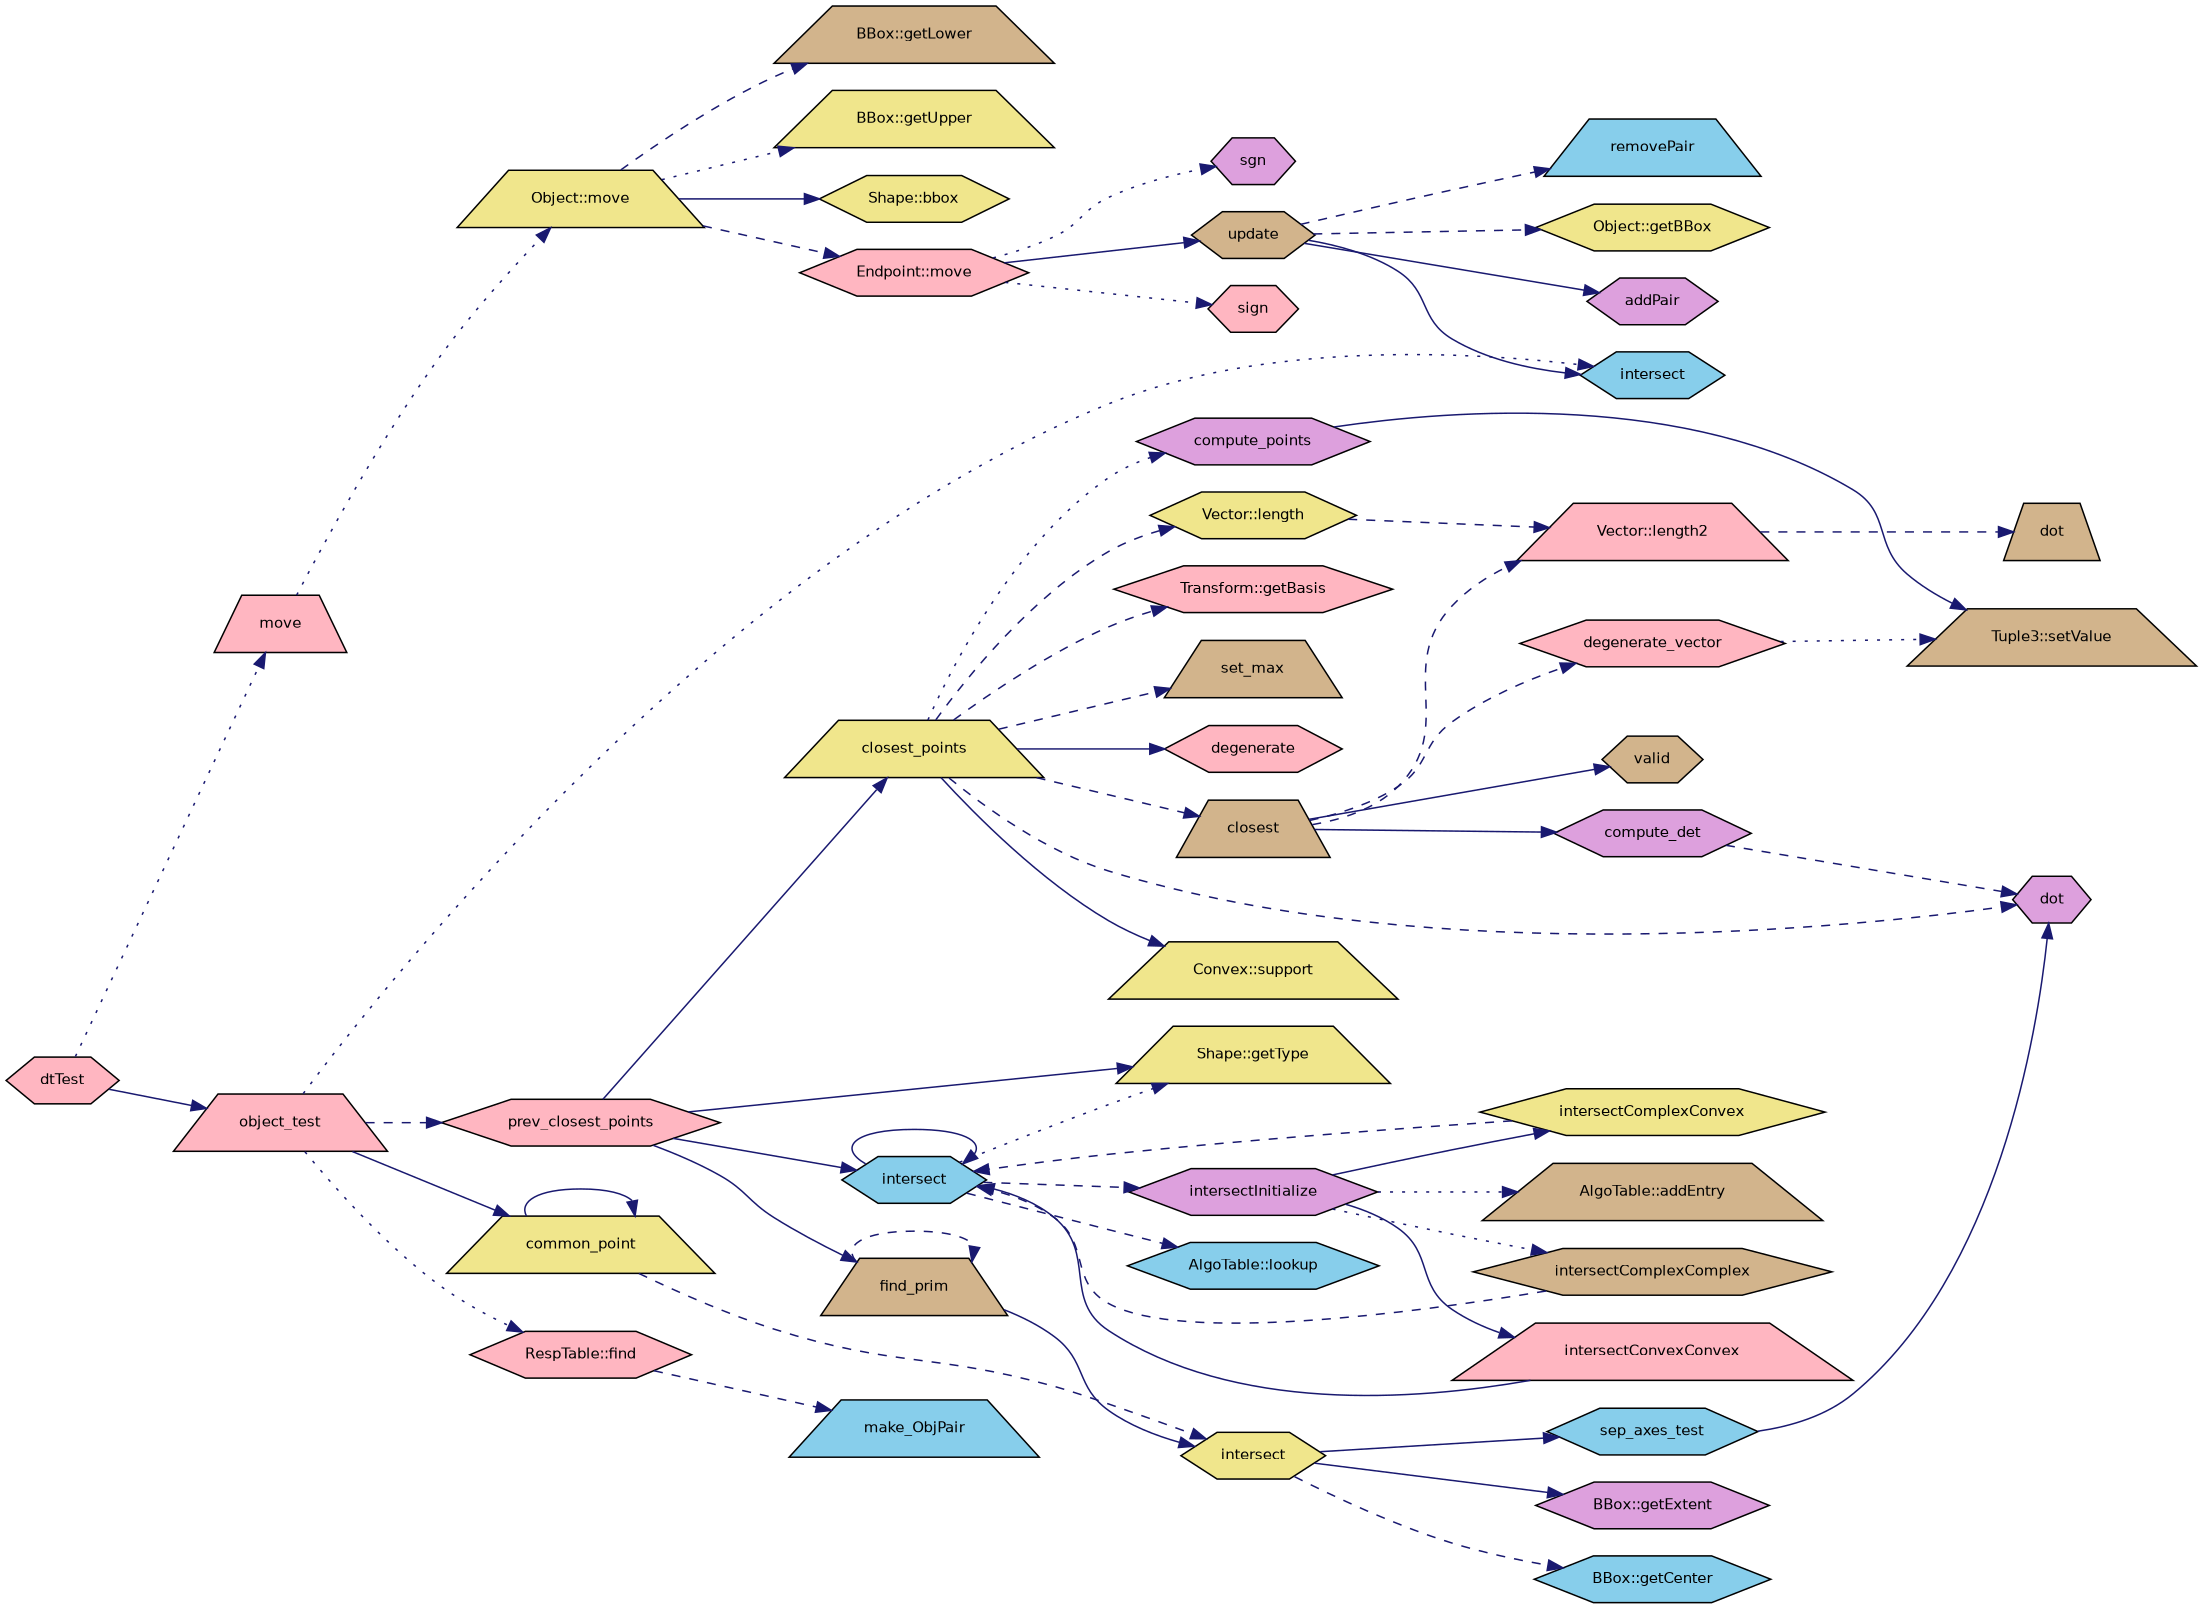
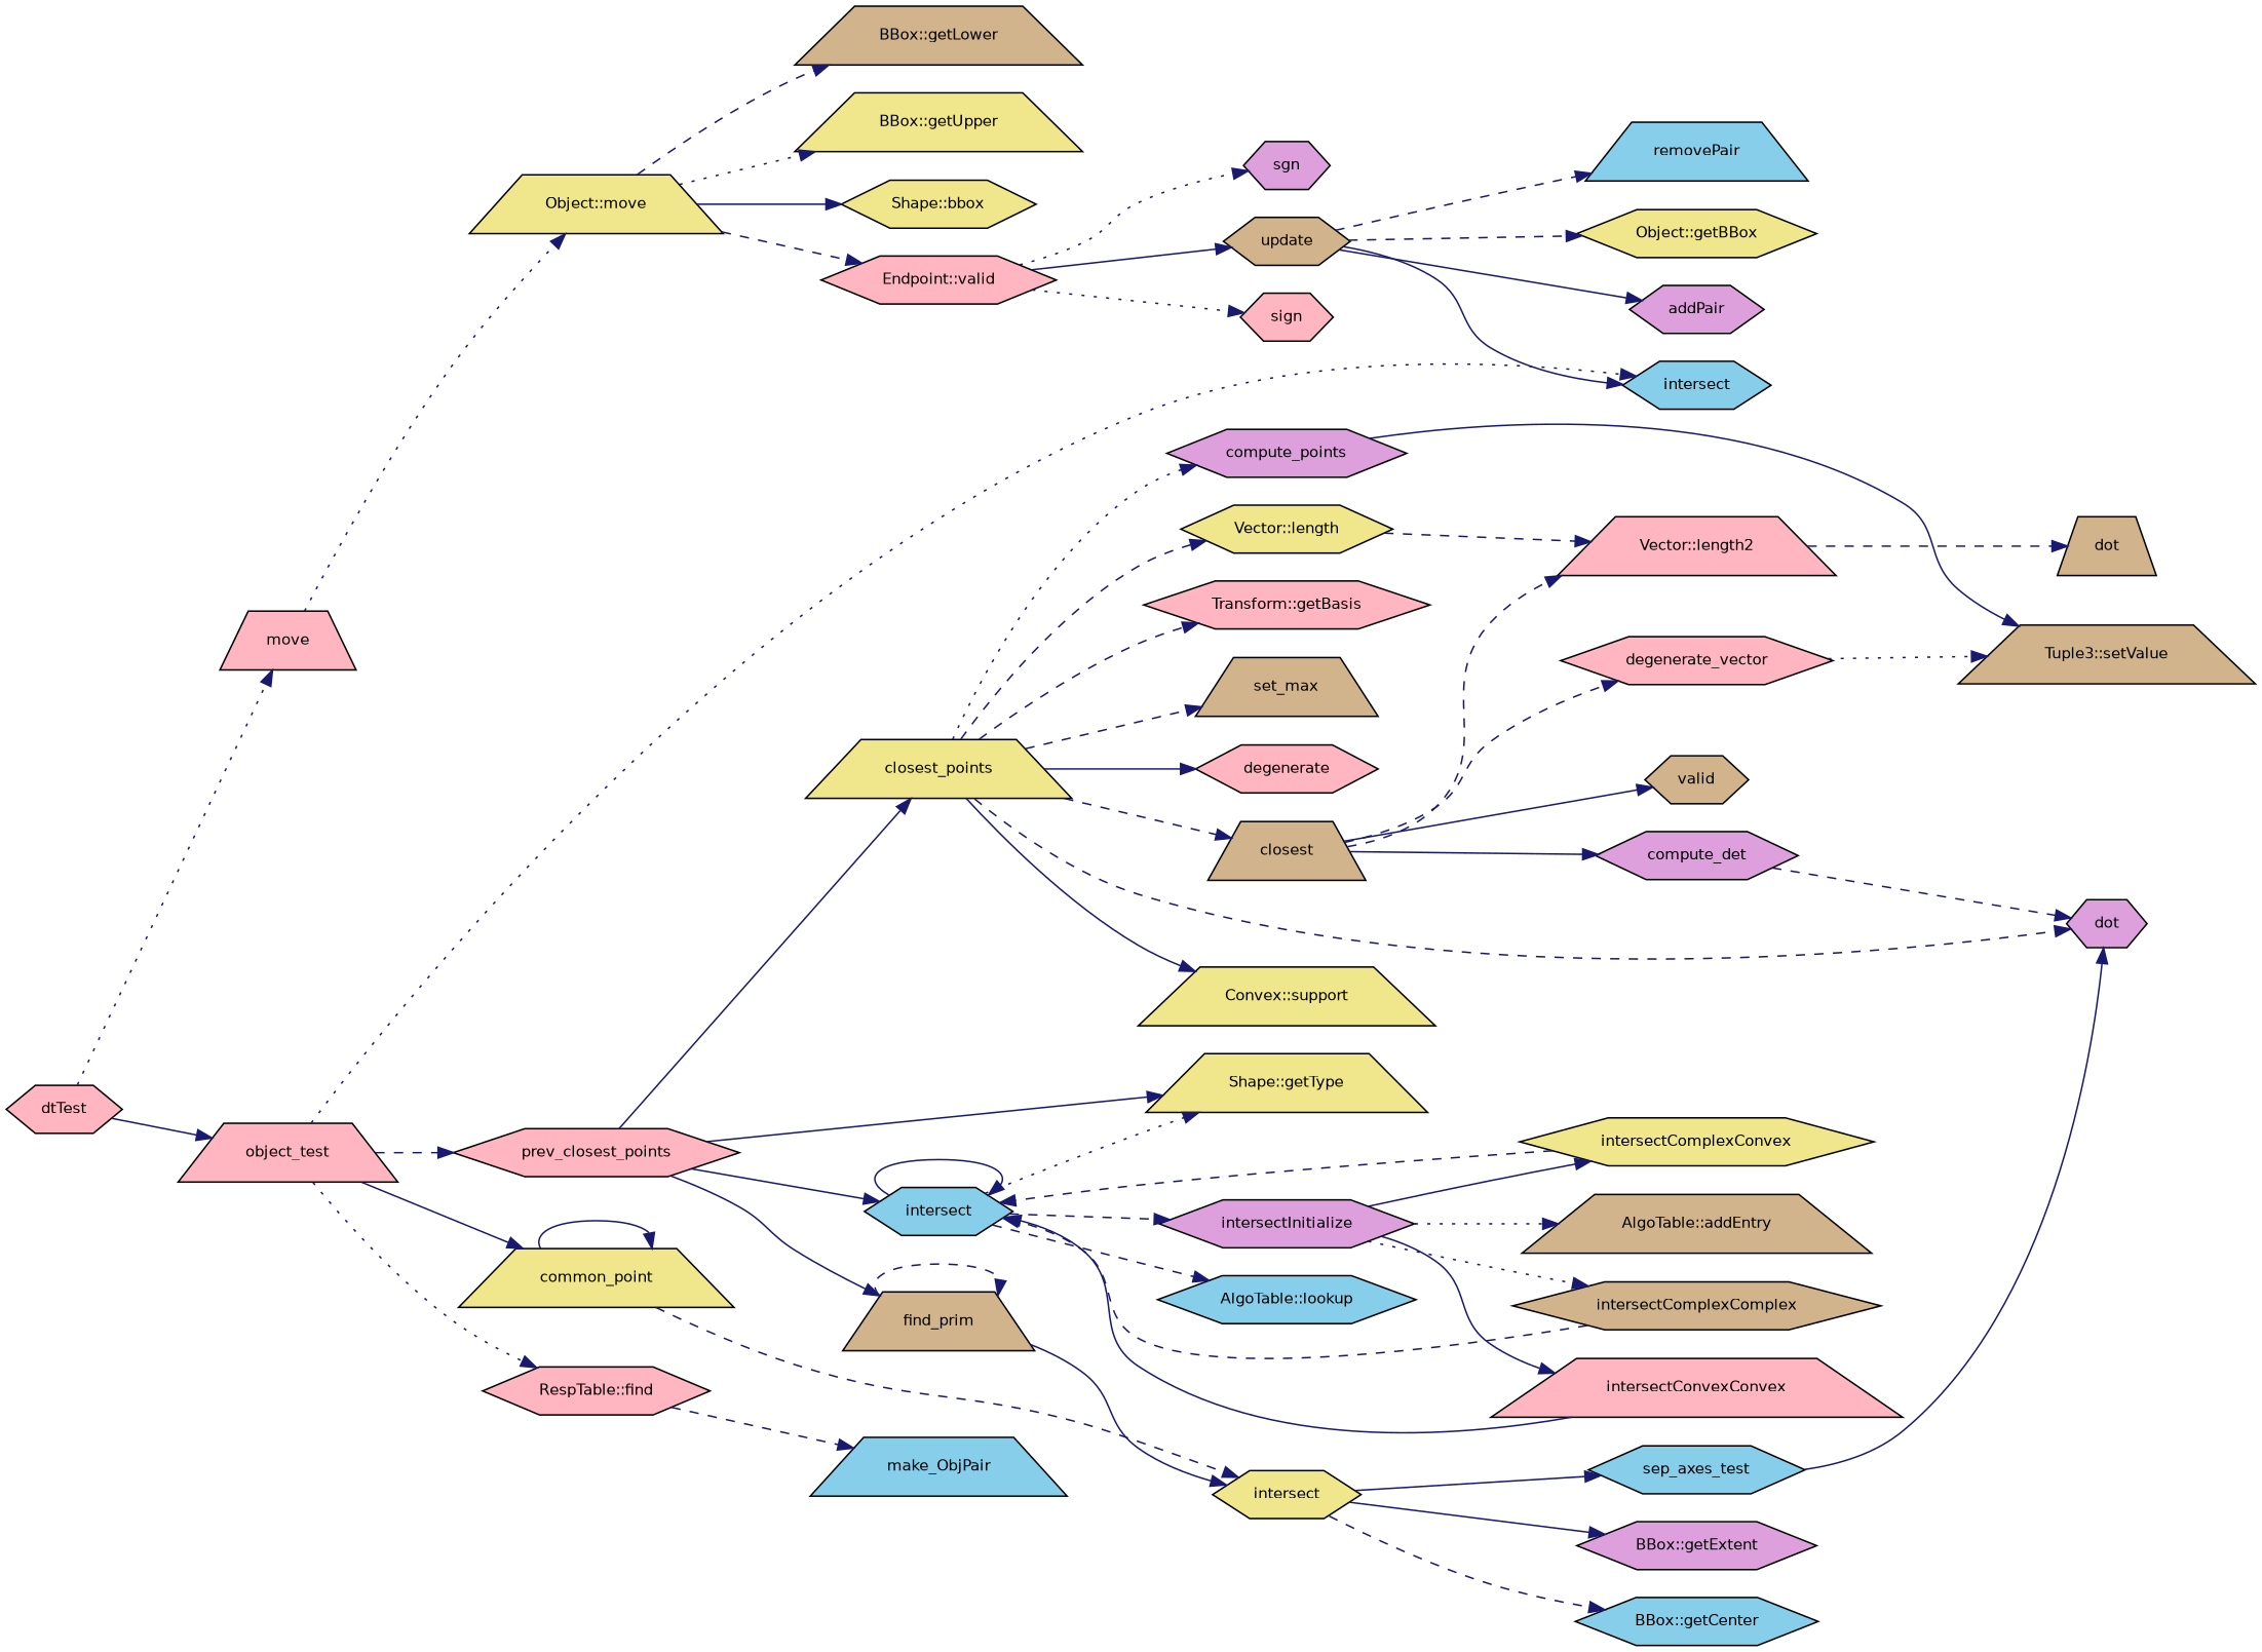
  digraph {
    rankdir=LR
    node [color=black fillcolor=lightpink fontname=Helvetica fontsize=10 shape=hexagon style=filled]
    edge [color=midnightblue fontname=Helvetica fontsize=10 labelfontname=Helvetica labelfontsize=10 style=solid]
    n1 [fontcolor=black height=0.2 label=dtTest width=0.4]
    n2 [height=0.2 label=move shape=trapezium width=0.4]
    n3 [height=0.2 label=object_test shape=trapezium width=0.4]
    n4 [fillcolor=khaki height=0.2 label="Object::move" shape=trapezium width=0.4]
    n5 [fillcolor=skyblue height=0.2 label=intersect width=0.4]
    n6 [height=0.2 label="RespTable::find" width=0.4]
    n7 [height=0.2 label=prev_closest_points width=0.4]
    n8 [fillcolor=khaki height=0.2 label=common_point shape=trapezium width=0.4]
    n9 [fillcolor=khaki height=0.2 label="Shape::bbox" width=0.4]
-   n10 [height=0.2 label="Endpoint::move" width=0.4]
+   n10 [height=0.2 label="Endpoint::valid" width=0.4]
    n11 [fillcolor=tan height=0.2 label="BBox::getLower" shape=trapezium width=0.4]
    n12 [fillcolor=khaki height=0.2 label="BBox::getUpper" shape=trapezium width=0.4]
    n13 [height=0.2 label=sign width=0.4]
    n14 [fillcolor=plum height=0.2 label=sgn width=0.4]
    n15 [fillcolor=tan height=0.2 label=update width=0.4]
    n16 [fillcolor=khaki height=0.2 label="Object::getBBox" width=0.4]
    n17 [fillcolor=plum height=0.2 label=addPair width=0.4]
    n18 [fillcolor=skyblue height=0.2 label=removePair shape=trapezium width=0.4]
    n19 [fillcolor=skyblue height=0.2 label=make_ObjPair shape=trapezium width=0.4]
    n20 [fillcolor=khaki height=0.2 label="Shape::getType" shape=trapezium width=0.4]
    n21 [fillcolor=tan height=0.2 label=find_prim shape=trapezium width=0.4]
    n22 [fillcolor=khaki height=0.2 label=closest_points shape=trapezium width=0.4]
    n23 [fillcolor=skyblue height=0.2 label=intersect width=0.4]
    n24 [fillcolor=khaki height=0.2 label=intersect width=0.4]
    n25 [fillcolor=plum height=0.2 label=dot width=0.4]
    n26 [fillcolor=khaki height=0.2 label="Convex::support" shape=trapezium width=0.4]
    n27 [fillcolor=khaki height=0.2 label="Vector::length" width=0.4]
    n28 [height=0.2 label="Transform::getBasis" width=0.4]
    n29 [fillcolor=tan height=0.2 label=set_max shape=trapezium width=0.4]
    n30 [height=0.2 label=degenerate width=0.4]
    n31 [fillcolor=tan height=0.2 label=closest shape=trapezium width=0.4]
    n32 [fillcolor=plum height=0.2 label=compute_points width=0.4]
    n33 [fillcolor=plum height=0.2 label=intersectInitialize width=0.4]
    n34 [fillcolor=skyblue height=0.2 label="AlgoTable::lookup" width=0.4]
    n35 [fillcolor=skyblue height=0.2 label=sep_axes_test width=0.4]
    n36 [fillcolor=plum height=0.2 label="BBox::getExtent" width=0.4]
    n37 [fillcolor=skyblue height=0.2 label="BBox::getCenter" width=0.4]
    n38 [height=0.2 label="Vector::length2" shape=trapezium width=0.4]
    n39 [fillcolor=plum height=0.2 label=compute_det width=0.4]
    n40 [fillcolor=tan height=0.2 label=valid width=0.4]
    n41 [height=0.2 label=degenerate_vector width=0.4]
    n42 [fillcolor=tan height=0.2 label="Tuple3::setValue" shape=trapezium width=0.4]
    n43 [fillcolor=tan height=0.2 label=dot shape=trapezium width=0.4]
    n44 [fillcolor=tan height=0.2 label="AlgoTable::addEntry" shape=trapezium width=0.4]
    n45 [height=0.2 label=intersectConvexConvex shape=trapezium width=0.4]
    n46 [fillcolor=khaki height=0.2 label=intersectComplexConvex width=0.4]
    n47 [fillcolor=tan height=0.2 label=intersectComplexComplex width=0.4]
    n1 -> n2 [style=dotted]
    n1 -> n3
    n2 -> n4 [style=dotted]
    n3 -> n5 [style=dotted]
    n3 -> n6 [style=dotted]
    n3 -> n7 [style=dashed]
    n3 -> n8
    n4 -> n9
    n4 -> n10 [style=dashed]
    n4 -> n11 [style=dashed]
    n4 -> n12 [style=dotted]
    n6 -> n19 [style=dashed]
    n7 -> n20
    n7 -> n21
    n7 -> n22
    n7 -> n23
    n8 -> n8
    n8 -> n24 [style=dashed]
    n10 -> n13 [style=dotted]
    n10 -> n14 [style=dotted]
    n10 -> n15
    n15 -> n5
    n15 -> n16 [style=dashed]
    n15 -> n17
    n15 -> n18 [style=dashed]
    n21 -> n21 [style=dashed]
    n21 -> n24
    n22 -> n25 [style=dashed]
    n22 -> n26
    n22 -> n27 [style=dashed]
    n22 -> n28 [style=dashed]
    n22 -> n29 [style=dashed]
    n22 -> n30
    n22 -> n31 [style=dashed]
    n22 -> n32 [style=dotted]
    n23 -> n20 [style=dotted]
    n23 -> n23
    n23 -> n33 [style=dashed]
    n23 -> n34 [style=dashed]
    n24 -> n35
    n24 -> n36
    n24 -> n37 [style=dashed]
    n27 -> n38 [style=dashed]
    n31 -> n38 [style=dashed]
    n31 -> n39
    n31 -> n40
    n31 -> n41 [style=dashed]
    n32 -> n42
    n33 -> n44 [style=dotted]
    n33 -> n45
    n33 -> n46
    n33 -> n47 [style=dotted]
    n35 -> n25
    n38 -> n43 [style=dashed]
    n39 -> n25 [style=dashed]
    n41 -> n42 [style=dotted]
    n45 -> n23
    n46 -> n23 [style=dashed]
    n47 -> n23 [style=dashed]
  }
